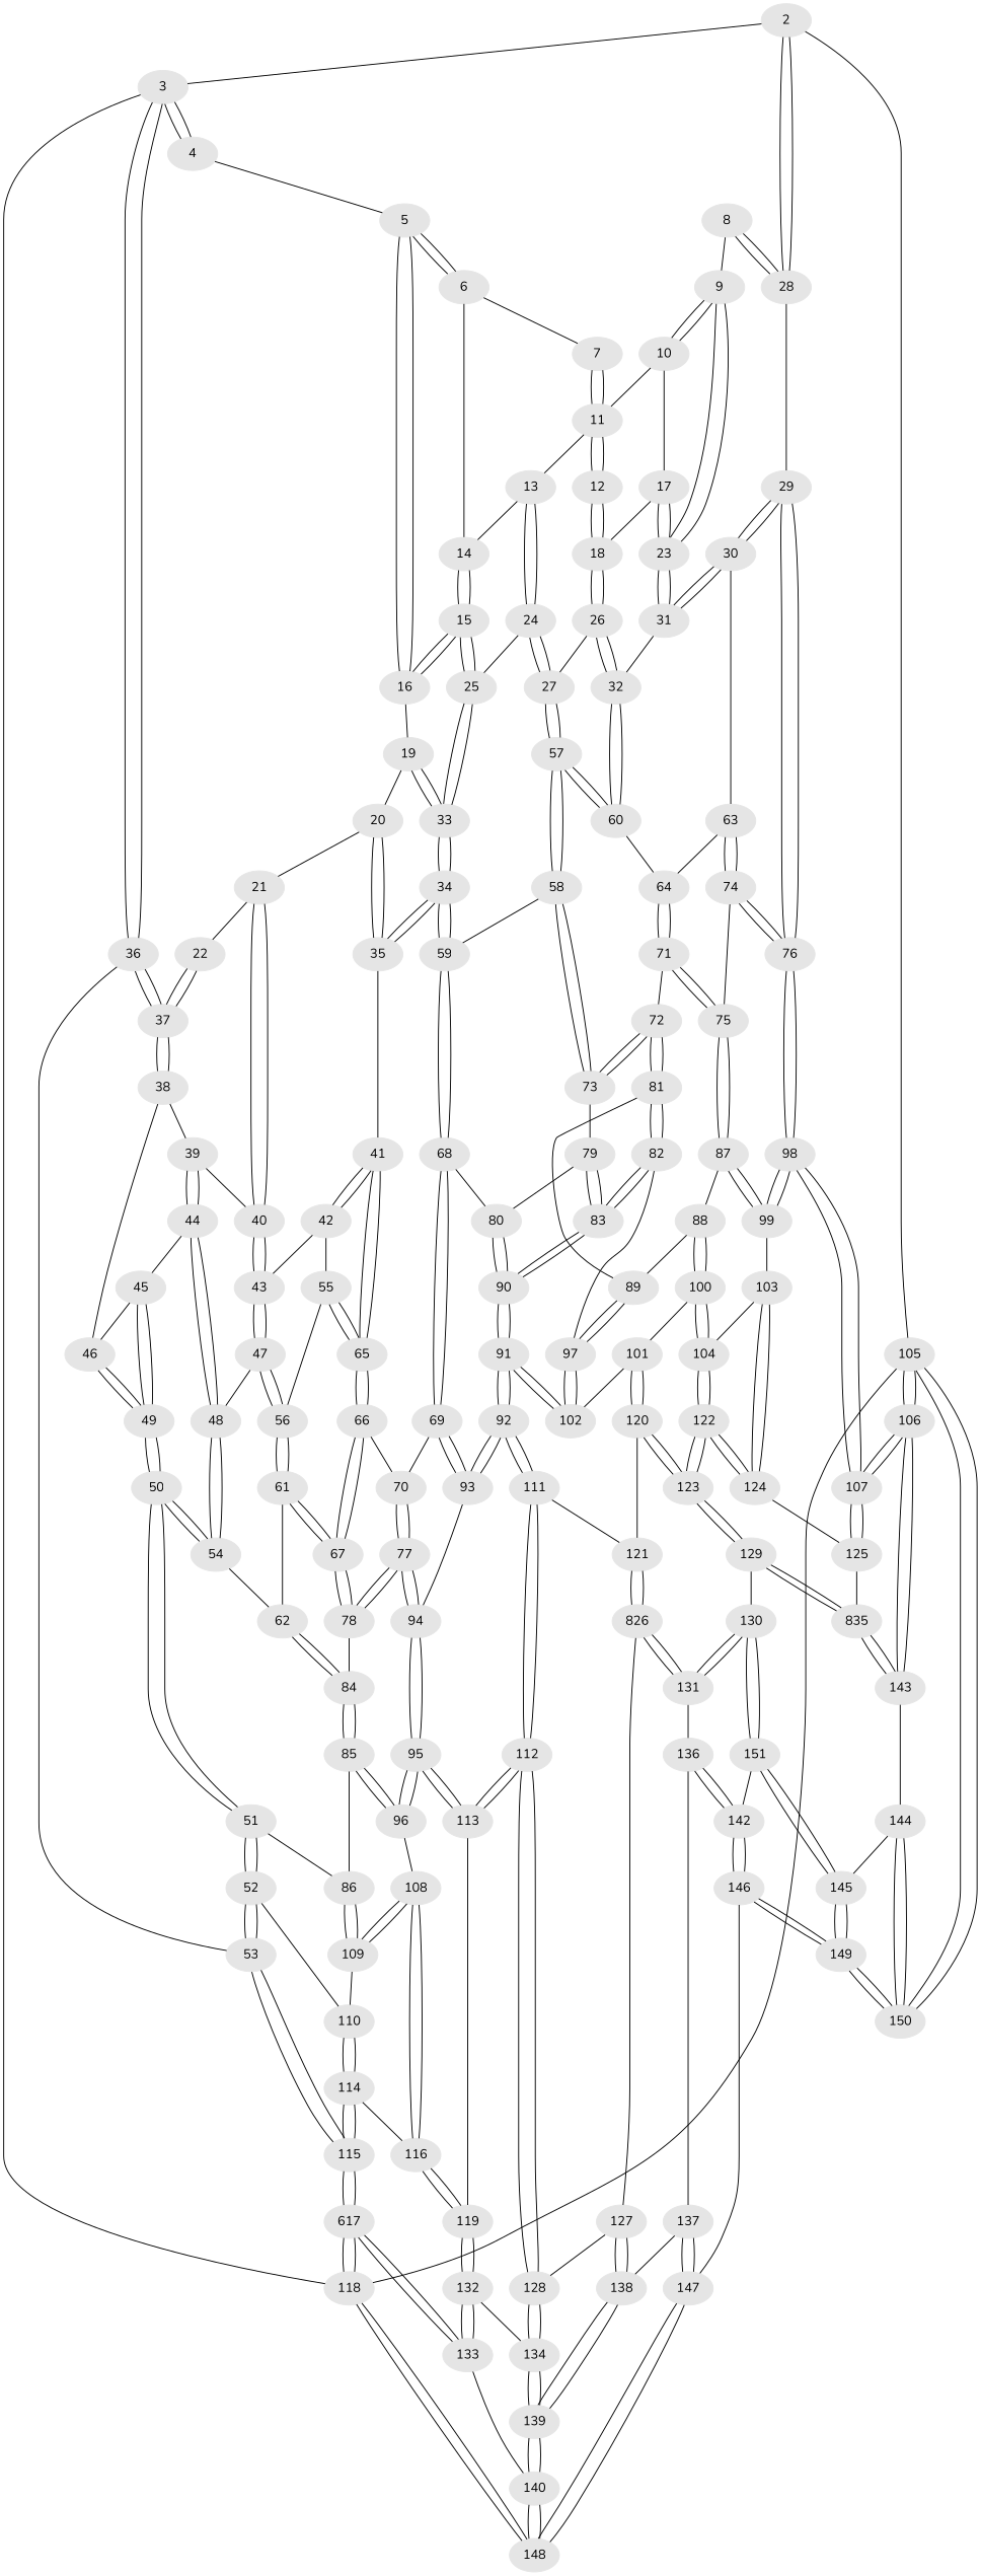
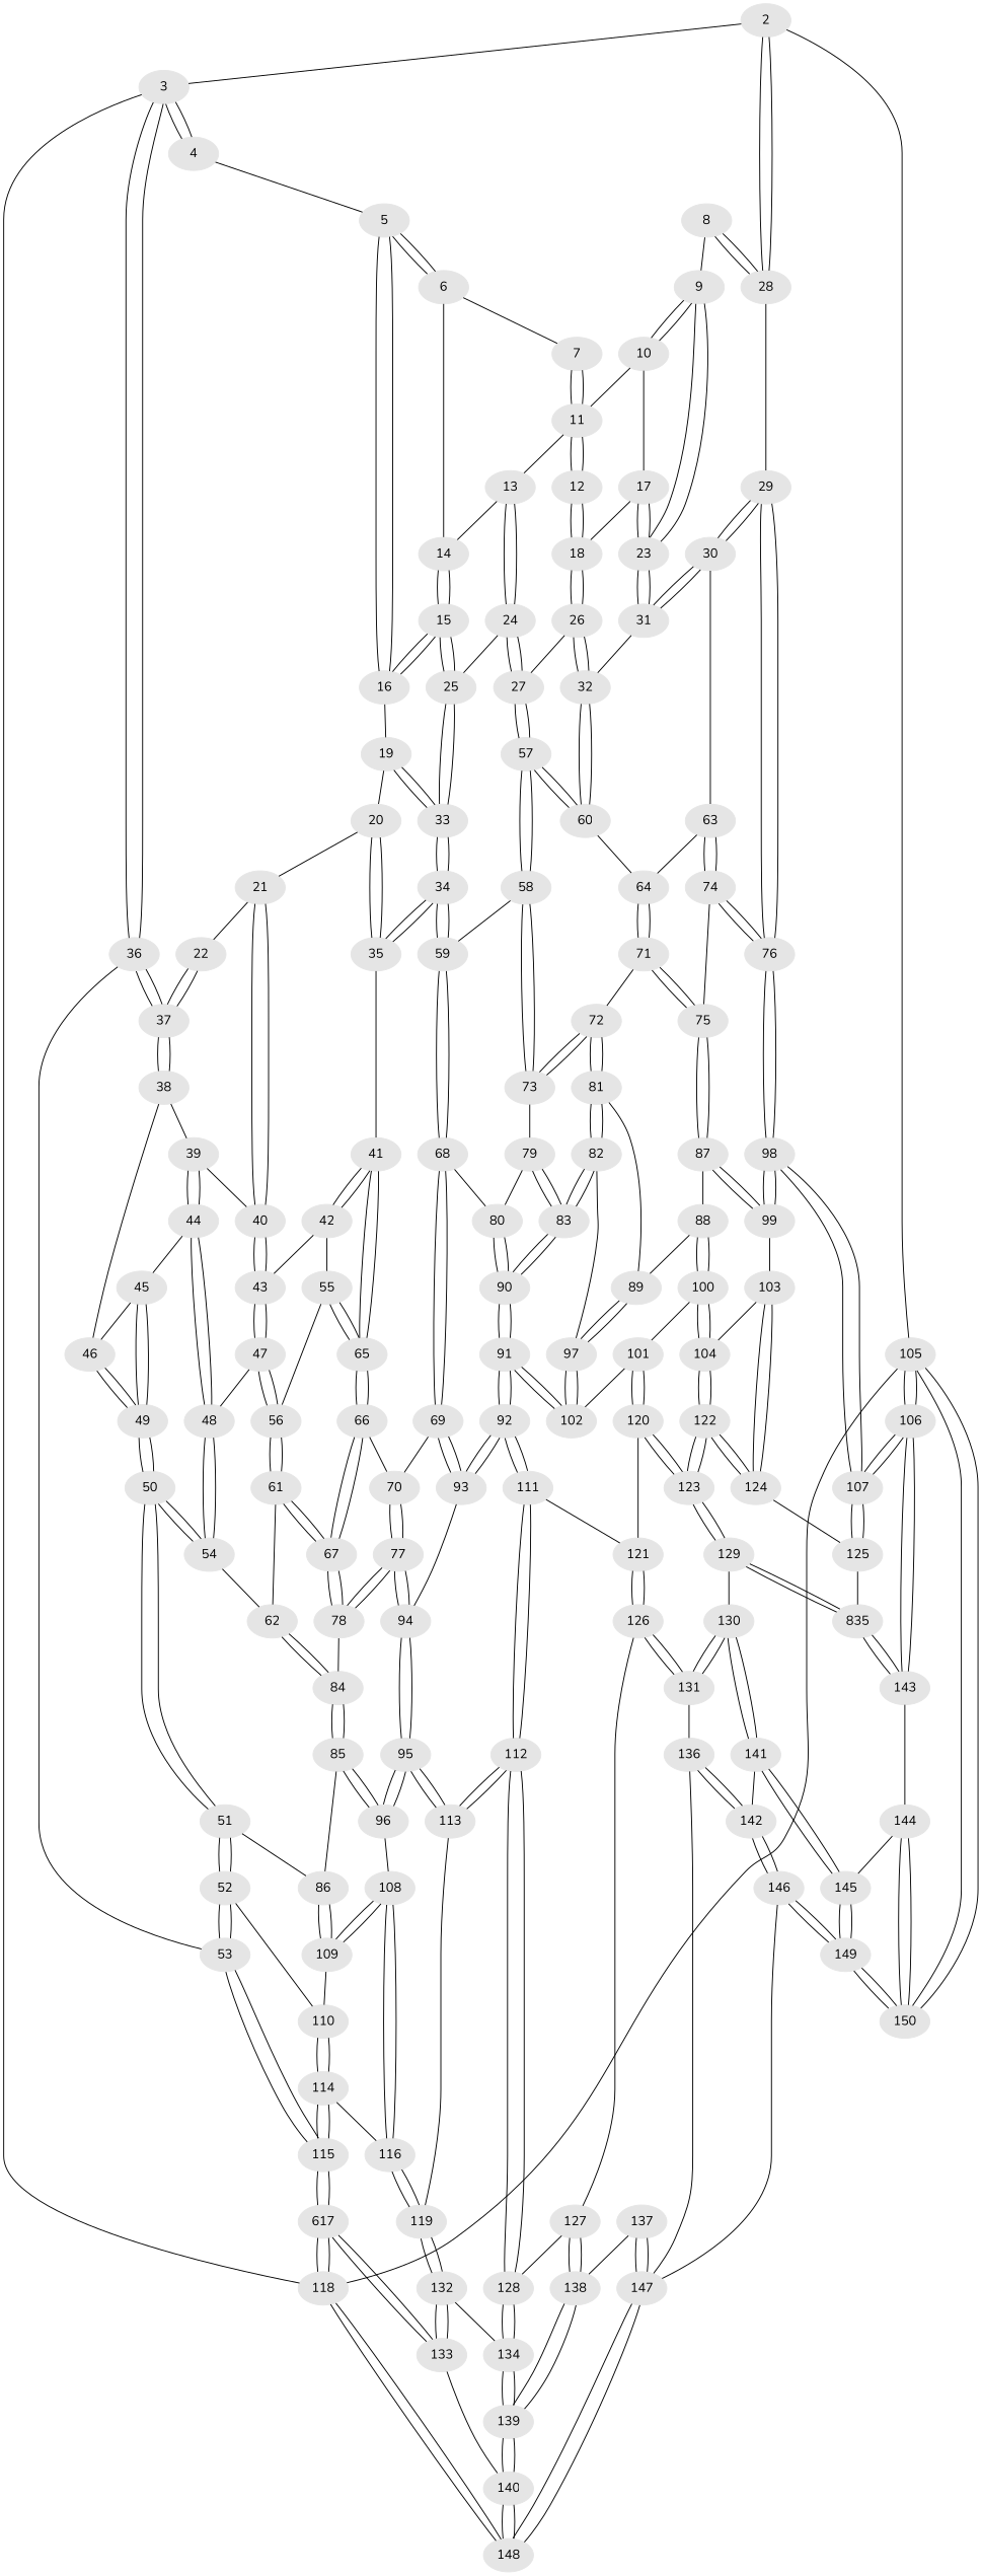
  graph {
    fontname=Nunito
    node [color=gray90 fontname=Nunito style=filled]
    edge [fontname=Nunito]
    2
    3
    28
    105
    8
    9
    4
    36
    118
    29
    106
    150
    5
    37
    53
    148
    6
    16
    22
    7
    14
    19
    11
    15
    12
    13
    10
    23
    17
    31
    18
    24
    26
    25
    27
    33
    20
    32
    21
    35
    34
    40
    41
    43
    38
    57
    60
    58
    30
    76
    63
    98
    64
    74
    59
    68
    42
    65
    115
    39
    46
    44
    49
    45
    48
    47
    55
    66
    56
    54
    50
    61
    62
    51
    52
    86
    110
    109
    114
    n80 [label=617]
    84
    67
    73
    79
    69
    80
    71
    78
    85
    75
    72
    70
    77
    93
    90
    94
    81
    87
    82
    89
    83
    88
    99
    107
    95
    91
    97
    102
    96
    108
    100
    103
    101
    104
    92
    111
    112
    121
    113
    119
    116
    125
    124
    120
    122
    123
    143
    144
    n129 [label=835]
    128
-   126 [label=826]
+   126
    134
    132
    133
    140
    129
    127
    131
    130
    138
    136
    139
-   141 [label=151]
+   141
    142
    145
    137
    147
    146
    149
    2 -- 3
    2 -- 28
    2 -- 28
    2 -- 105
    3 -- 4
    3 -- 4
    3 -- 36
    3 -- 36
    3 -- 118
    28 -- 29
    105 -- 118
    105 -- 106
    105 -- 106
    105 -- 150
    105 -- 150
    8 -- 28
    8 -- 28
    8 -- 9
    9 -- 10
    9 -- 10
    9 -- 23
    9 -- 23
    4 -- 5
    36 -- 37
    36 -- 37
    36 -- 53
    118 -- 148
    118 -- 148
    29 -- 30
    29 -- 30
    29 -- 76
    29 -- 76
    106 -- 107
    106 -- 107
    106 -- 143
    106 -- 143
    5 -- 6
    5 -- 6
    5 -- 16
    5 -- 16
    37 -- 38
    37 -- 38
    53 -- 115
    53 -- 115
    6 -- 7
    6 -- 14
    16 -- 19
    22 -- 37
    22 -- 37
    7 -- 11
    7 -- 11
    14 -- 15
    14 -- 15
    19 -- 33
    19 -- 33
    19 -- 20
    11 -- 12
    11 -- 12
    11 -- 13
    15 -- 16
    15 -- 16
    15 -- 25
    15 -- 25
    12 -- 18
    12 -- 18
    13 -- 14
    13 -- 24
    13 -- 24
    10 -- 11
    10 -- 17
    23 -- 31
    23 -- 31
    17 -- 23
    17 -- 23
    17 -- 18
    31 -- 32
    18 -- 26
    18 -- 26
    24 -- 25
    24 -- 27
    24 -- 27
    26 -- 27
    26 -- 32
    26 -- 32
    25 -- 33
    25 -- 33
    27 -- 57
    27 -- 57
    33 -- 34
    33 -- 34
    20 -- 21
    20 -- 35
    20 -- 35
    32 -- 60
    32 -- 60
    21 -- 22
    21 -- 40
    21 -- 40
    35 -- 41
    34 -- 35
    34 -- 35
    34 -- 59
    34 -- 59
    40 -- 43
    40 -- 43
    41 -- 42
    41 -- 42
    41 -- 65
    41 -- 65
    43 -- 47
    43 -- 47
    38 -- 39
    38 -- 46
    57 -- 60
    57 -- 60
    57 -- 58
    57 -- 58
    60 -- 64
    58 -- 59
    58 -- 73
    58 -- 73
    30 -- 31
    30 -- 31
    30 -- 63
    76 -- 98
    76 -- 98
    63 -- 64
    63 -- 74
    63 -- 74
    98 -- 99
    98 -- 99
    98 -- 107
    98 -- 107
    64 -- 71
    64 -- 71
    74 -- 76
    74 -- 76
    74 -- 75
    59 -- 68
    59 -- 68
    68 -- 69
    68 -- 69
    68 -- 80
    42 -- 43
    42 -- 55
    65 -- 66
    65 -- 66
    115 -- n80
    115 -- n80
    39 -- 40
    39 -- 44
    39 -- 44
    46 -- 49
    46 -- 49
    44 -- 45
    44 -- 48
    44 -- 48
    49 -- 50
    49 -- 50
    45 -- 46
    45 -- 49
    45 -- 49
    48 -- 54
    48 -- 54
    47 -- 48
    47 -- 56
    47 -- 56
    55 -- 65
    55 -- 65
    55 -- 56
    66 -- 67
    66 -- 67
    66 -- 70
    56 -- 61
    56 -- 61
    54 -- 62
    50 -- 54
    50 -- 54
    50 -- 51
    50 -- 51
    61 -- 62
    61 -- 67
    61 -- 67
    62 -- 84
    62 -- 84
    51 -- 52
    51 -- 52
    51 -- 86
    52 -- 53
    52 -- 53
    52 -- 110
    86 -- 109
    86 -- 109
    110 -- 114
    110 -- 114
    109 -- 110
    114 -- 115
    114 -- 115
    114 -- 116
    n80 -- 118
    n80 -- 118
    n80 -- 133
    n80 -- 133
    84 -- 85
    84 -- 85
    67 -- 78
    67 -- 78
    73 -- 79
    79 -- 80
    79 -- 83
    79 -- 83
    69 -- 70
    69 -- 93
    69 -- 93
    80 -- 90
    80 -- 90
    71 -- 75
    71 -- 75
    71 -- 72
    78 -- 84
    85 -- 86
    85 -- 96
    85 -- 96
    75 -- 87
    75 -- 87
    72 -- 73
    72 -- 73
    72 -- 81
    72 -- 81
    70 -- 77
    70 -- 77
    77 -- 78
    77 -- 78
    77 -- 94
    77 -- 94
    93 -- 94
    90 -- 91
    90 -- 91
    94 -- 95
    94 -- 95
    81 -- 82
    81 -- 82
    81 -- 89
    87 -- 88
    87 -- 99
    87 -- 99
    82 -- 83
    82 -- 83
    82 -- 97
    89 -- 97
    89 -- 97
    83 -- 90
    83 -- 90
    88 -- 89
    88 -- 100
    88 -- 100
    99 -- 103
    107 -- 125
    107 -- 125
    95 -- 96
    95 -- 96
    95 -- 113
    95 -- 113
    91 -- 102
    91 -- 102
    91 -- 92
    91 -- 92
    97 -- 102
    97 -- 102
    96 -- 108
    108 -- 109
    108 -- 109
    108 -- 116
    108 -- 116
    100 -- 101
    100 -- 104
    100 -- 104
    103 -- 104
    103 -- 124
    103 -- 124
    101 -- 102
    101 -- 120
    101 -- 120
    104 -- 122
    104 -- 122
    92 -- 93
    92 -- 93
    92 -- 111
    92 -- 111
    111 -- 112
    111 -- 112
    111 -- 121
    112 -- 113
    112 -- 113
    112 -- 128
    112 -- 128
    121 -- 126
    121 -- 126
    113 -- 119
    119 -- 132
    119 -- 132
    116 -- 119
    116 -- 119
    125 -- n129
    124 -- 125
    120 -- 121
    120 -- 123
    120 -- 123
    122 -- 124
    122 -- 124
    122 -- 123
    122 -- 123
    123 -- 129
    123 -- 129
    143 -- 144
    144 -- 150
    144 -- 150
    144 -- 145
    n129 -- 143
    n129 -- 143
    128 -- 134
    128 -- 134
    126 -- 127
    126 -- 131
    126 -- 131
    134 -- 139
    134 -- 139
    132 -- 134
    132 -- 133
    132 -- 133
    133 -- 140
    140 -- 148
    140 -- 148
    129 -- n129
    129 -- n129
    129 -- 130
    127 -- 128
    127 -- 138
    127 -- 138
    131 -- 136
    130 -- 131
    130 -- 131
    130 -- 141
    130 -- 141
    138 -- 139
    138 -- 139
    136 -- 142
    136 -- 142
-   136 -- 137
+   136 -- 147
    139 -- 140
    139 -- 140
    141 -- 142
    141 -- 145
    141 -- 145
    142 -- 146
    142 -- 146
    145 -- 149
    145 -- 149
    137 -- 138
    137 -- 147
    137 -- 147
    147 -- 148
    147 -- 148
    146 -- 147
    146 -- 149
    146 -- 149
    149 -- 150
    149 -- 150
  }
